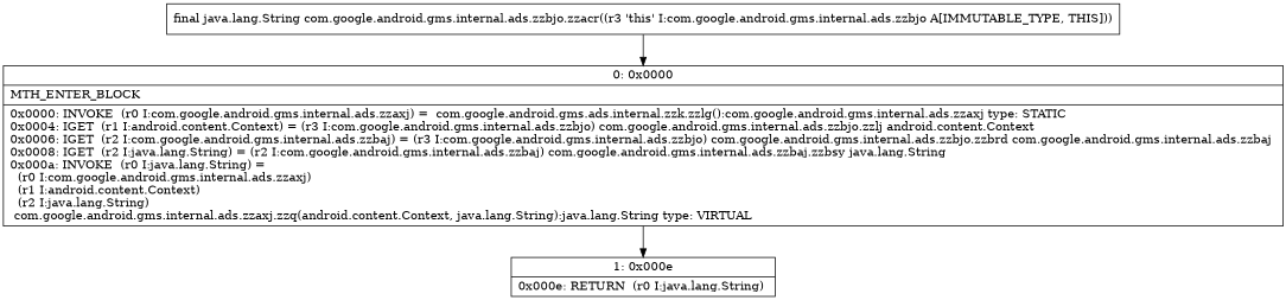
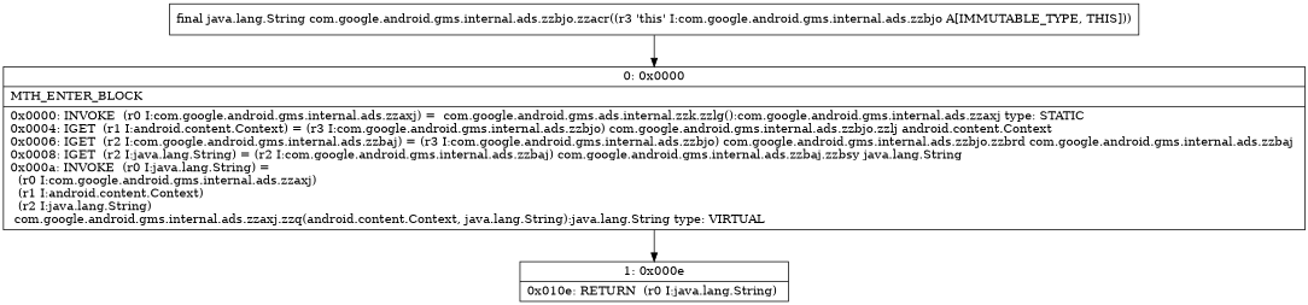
  digraph {
    node [shape=record]
    n1 [label="{0\:\ 0x0000|MTH_ENTER_BLOCK\l|0x0000: INVOKE  (r0 I:com.google.android.gms.internal.ads.zzaxj) =  com.google.android.gms.ads.internal.zzk.zzlg():com.google.android.gms.internal.ads.zzaxj type: STATIC \l0x0004: IGET  (r1 I:android.content.Context) = (r3 I:com.google.android.gms.internal.ads.zzbjo) com.google.android.gms.internal.ads.zzbjo.zzlj android.content.Context \l0x0006: IGET  (r2 I:com.google.android.gms.internal.ads.zzbaj) = (r3 I:com.google.android.gms.internal.ads.zzbjo) com.google.android.gms.internal.ads.zzbjo.zzbrd com.google.android.gms.internal.ads.zzbaj \l0x0008: IGET  (r2 I:java.lang.String) = (r2 I:com.google.android.gms.internal.ads.zzbaj) com.google.android.gms.internal.ads.zzbaj.zzbsy java.lang.String \l0x000a: INVOKE  (r0 I:java.lang.String) = \l  (r0 I:com.google.android.gms.internal.ads.zzaxj)\l  (r1 I:android.content.Context)\l  (r2 I:java.lang.String)\l com.google.android.gms.internal.ads.zzaxj.zzq(android.content.Context, java.lang.String):java.lang.String type: VIRTUAL \l}"]
-   n2 [label="{1\:\ 0x000e|0x000e: RETURN  (r0 I:java.lang.String) \l}"]
+   n2 [label="{1\:\ 0x000e|0x010e: RETURN  (r0 I:java.lang.String) \l}"]
    n3 [label="{final java.lang.String com.google.android.gms.internal.ads.zzbjo.zzacr((r3 'this' I:com.google.android.gms.internal.ads.zzbjo A[IMMUTABLE_TYPE, THIS])) }"]
    n1 -> n2
    n3 -> n1
  }
